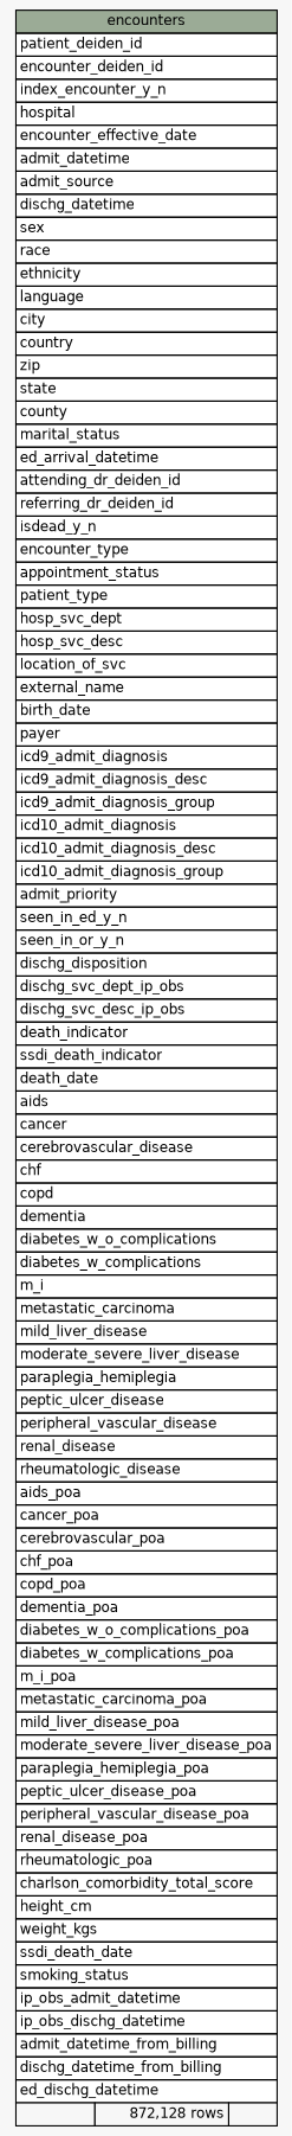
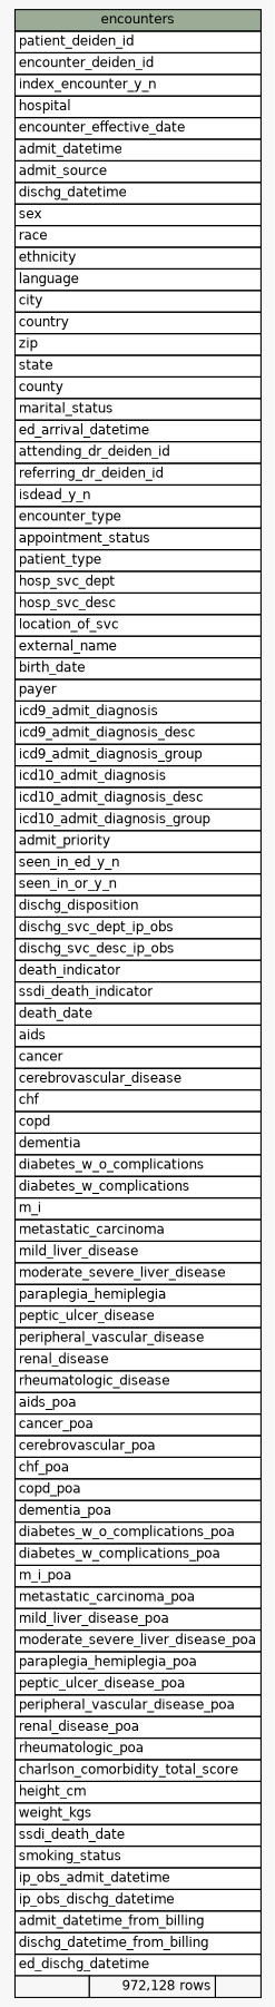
  digraph {
    bgcolor="#f7f7f7"
    fontname=Helvetica
    fontsize=11
    nodesep=0.18
    rankdir=RL
    ranksep=0.46
-   n1 [fontname=Helvetica fontsize=11 label=<     <TABLE BORDER="0" CELLBORDER="1" CELLSPACING="0" BGCOLOR="#ffffff">       <TR><TD COLSPAN="3" BGCOLOR="#9bab96" ALIGN="CENTER">encounters</TD></TR>       <TR><TD PORT="patient_deiden_id" COLSPAN="3" ALIGN="LEFT">patient_deiden_id</TD></TR>       <TR><TD PORT="encounter_deiden_id" COLSPAN="3" ALIGN="LEFT">encounter_deiden_id</TD></TR>       <TR><TD PORT="index_encounter_y_n" COLSPAN="3" ALIGN="LEFT">index_encounter_y_n</TD></TR>       <TR><TD PORT="hospital" COLSPAN="3" ALIGN="LEFT">hospital</TD></TR>       <TR><TD PORT="encounter_effective_date" COLSPAN="3" ALIGN="LEFT">encounter_effective_date</TD></TR>       <TR><TD PORT="admit_datetime" COLSPAN="3" ALIGN="LEFT">admit_datetime</TD></TR>       <TR><TD PORT="admit_source" COLSPAN="3" ALIGN="LEFT">admit_source</TD></TR>       <TR><TD PORT="dischg_datetime" COLSPAN="3" ALIGN="LEFT">dischg_datetime</TD></TR>       <TR><TD PORT="sex" COLSPAN="3" ALIGN="LEFT">sex</TD></TR>       <TR><TD PORT="race" COLSPAN="3" ALIGN="LEFT">race</TD></TR>       <TR><TD PORT="ethnicity" COLSPAN="3" ALIGN="LEFT">ethnicity</TD></TR>       <TR><TD PORT="language" COLSPAN="3" ALIGN="LEFT">language</TD></TR>       <TR><TD PORT="city" COLSPAN="3" ALIGN="LEFT">city</TD></TR>       <TR><TD PORT="country" COLSPAN="3" ALIGN="LEFT">country</TD></TR>       <TR><TD PORT="zip" COLSPAN="3" ALIGN="LEFT">zip</TD></TR>       <TR><TD PORT="state" COLSPAN="3" ALIGN="LEFT">state</TD></TR>       <TR><TD PORT="county" COLSPAN="3" ALIGN="LEFT">county</TD></TR>       <TR><TD PORT="marital_status" COLSPAN="3" ALIGN="LEFT">marital_status</TD></TR>       <TR><TD PORT="ed_arrival_datetime" COLSPAN="3" ALIGN="LEFT">ed_arrival_datetime</TD></TR>       <TR><TD PORT="attending_dr_deiden_id" COLSPAN="3" ALIGN="LEFT">attending_dr_deiden_id</TD></TR>       <TR><TD PORT="referring_dr_deiden_id" COLSPAN="3" ALIGN="LEFT">referring_dr_deiden_id</TD></TR>       <TR><TD PORT="isdead_y_n" COLSPAN="3" ALIGN="LEFT">isdead_y_n</TD></TR>       <TR><TD PORT="encounter_type" COLSPAN="3" ALIGN="LEFT">encounter_type</TD></TR>       <TR><TD PORT="appointment_status" COLSPAN="3" ALIGN="LEFT">appointment_status</TD></TR>       <TR><TD PORT="patient_type" COLSPAN="3" ALIGN="LEFT">patient_type</TD></TR>       <TR><TD PORT="hosp_svc_dept" COLSPAN="3" ALIGN="LEFT">hosp_svc_dept</TD></TR>       <TR><TD PORT="hosp_svc_desc" COLSPAN="3" ALIGN="LEFT">hosp_svc_desc</TD></TR>       <TR><TD PORT="location_of_svc" COLSPAN="3" ALIGN="LEFT">location_of_svc</TD></TR>       <TR><TD PORT="external_name" COLSPAN="3" ALIGN="LEFT">external_name</TD></TR>       <TR><TD PORT="birth_date" COLSPAN="3" ALIGN="LEFT">birth_date</TD></TR>       <TR><TD PORT="payer" COLSPAN="3" ALIGN="LEFT">payer</TD></TR>       <TR><TD PORT="icd9_admit_diagnosis" COLSPAN="3" ALIGN="LEFT">icd9_admit_diagnosis</TD></TR>       <TR><TD PORT="icd9_admit_diagnosis_desc" COLSPAN="3" ALIGN="LEFT">icd9_admit_diagnosis_desc</TD></TR>       <TR><TD PORT="icd9_admit_diagnosis_group" COLSPAN="3" ALIGN="LEFT">icd9_admit_diagnosis_group</TD></TR>       <TR><TD PORT="icd10_admit_diagnosis" COLSPAN="3" ALIGN="LEFT">icd10_admit_diagnosis</TD></TR>       <TR><TD PORT="icd10_admit_diagnosis_desc" COLSPAN="3" ALIGN="LEFT">icd10_admit_diagnosis_desc</TD></TR>       <TR><TD PORT="icd10_admit_diagnosis_group" COLSPAN="3" ALIGN="LEFT">icd10_admit_diagnosis_group</TD></TR>       <TR><TD PORT="admit_priority" COLSPAN="3" ALIGN="LEFT">admit_priority</TD></TR>       <TR><TD PORT="seen_in_ed_y_n" COLSPAN="3" ALIGN="LEFT">seen_in_ed_y_n</TD></TR>       <TR><TD PORT="seen_in_or_y_n" COLSPAN="3" ALIGN="LEFT">seen_in_or_y_n</TD></TR>       <TR><TD PORT="dischg_disposition" COLSPAN="3" ALIGN="LEFT">dischg_disposition</TD></TR>       <TR><TD PORT="dischg_svc_dept_ip_obs" COLSPAN="3" ALIGN="LEFT">dischg_svc_dept_ip_obs</TD></TR>       <TR><TD PORT="dischg_svc_desc_ip_obs" COLSPAN="3" ALIGN="LEFT">dischg_svc_desc_ip_obs</TD></TR>       <TR><TD PORT="death_indicator" COLSPAN="3" ALIGN="LEFT">death_indicator</TD></TR>       <TR><TD PORT="ssdi_death_indicator" COLSPAN="3" ALIGN="LEFT">ssdi_death_indicator</TD></TR>       <TR><TD PORT="death_date" COLSPAN="3" ALIGN="LEFT">death_date</TD></TR>       <TR><TD PORT="aids" COLSPAN="3" ALIGN="LEFT">aids</TD></TR>       <TR><TD PORT="cancer" COLSPAN="3" ALIGN="LEFT">cancer</TD></TR>       <TR><TD PORT="cerebrovascular_disease" COLSPAN="3" ALIGN="LEFT">cerebrovascular_disease</TD></TR>       <TR><TD PORT="chf" COLSPAN="3" ALIGN="LEFT">chf</TD></TR>       <TR><TD PORT="copd" COLSPAN="3" ALIGN="LEFT">copd</TD></TR>       <TR><TD PORT="dementia" COLSPAN="3" ALIGN="LEFT">dementia</TD></TR>       <TR><TD PORT="diabetes_w_o_complications" COLSPAN="3" ALIGN="LEFT">diabetes_w_o_complications</TD></TR>       <TR><TD PORT="diabetes_w_complications" COLSPAN="3" ALIGN="LEFT">diabetes_w_complications</TD></TR>       <TR><TD PORT="m_i" COLSPAN="3" ALIGN="LEFT">m_i</TD></TR>       <TR><TD PORT="metastatic_carcinoma" COLSPAN="3" ALIGN="LEFT">metastatic_carcinoma</TD></TR>       <TR><TD PORT="mild_liver_disease" COLSPAN="3" ALIGN="LEFT">mild_liver_disease</TD></TR>       <TR><TD PORT="moderate_severe_liver_disease" COLSPAN="3" ALIGN="LEFT">moderate_severe_liver_disease</TD></TR>       <TR><TD PORT="paraplegia_hemiplegia" COLSPAN="3" ALIGN="LEFT">paraplegia_hemiplegia</TD></TR>       <TR><TD PORT="peptic_ulcer_disease" COLSPAN="3" ALIGN="LEFT">peptic_ulcer_disease</TD></TR>       <TR><TD PORT="peripheral_vascular_disease" COLSPAN="3" ALIGN="LEFT">peripheral_vascular_disease</TD></TR>       <TR><TD PORT="renal_disease" COLSPAN="3" ALIGN="LEFT">renal_disease</TD></TR>       <TR><TD PORT="rheumatologic_disease" COLSPAN="3" ALIGN="LEFT">rheumatologic_disease</TD></TR>       <TR><TD PORT="aids_poa" COLSPAN="3" ALIGN="LEFT">aids_poa</TD></TR>       <TR><TD PORT="cancer_poa" COLSPAN="3" ALIGN="LEFT">cancer_poa</TD></TR>       <TR><TD PORT="cerebrovascular_poa" COLSPAN="3" ALIGN="LEFT">cerebrovascular_poa</TD></TR>       <TR><TD PORT="chf_poa" COLSPAN="3" ALIGN="LEFT">chf_poa</TD></TR>       <TR><TD PORT="copd_poa" COLSPAN="3" ALIGN="LEFT">copd_poa</TD></TR>       <TR><TD PORT="dementia_poa" COLSPAN="3" ALIGN="LEFT">dementia_poa</TD></TR>       <TR><TD PORT="diabetes_w_o_complications_poa" COLSPAN="3" ALIGN="LEFT">diabetes_w_o_complications_poa</TD></TR>       <TR><TD PORT="diabetes_w_complications_poa" COLSPAN="3" ALIGN="LEFT">diabetes_w_complications_poa</TD></TR>       <TR><TD PORT="m_i_poa" COLSPAN="3" ALIGN="LEFT">m_i_poa</TD></TR>       <TR><TD PORT="metastatic_carcinoma_poa" COLSPAN="3" ALIGN="LEFT">metastatic_carcinoma_poa</TD></TR>       <TR><TD PORT="mild_liver_disease_poa" COLSPAN="3" ALIGN="LEFT">mild_liver_disease_poa</TD></TR>       <TR><TD PORT="moderate_severe_liver_disease_poa" COLSPAN="3" ALIGN="LEFT">moderate_severe_liver_disease_poa</TD></TR>       <TR><TD PORT="paraplegia_hemiplegia_poa" COLSPAN="3" ALIGN="LEFT">paraplegia_hemiplegia_poa</TD></TR>       <TR><TD PORT="peptic_ulcer_disease_poa" COLSPAN="3" ALIGN="LEFT">peptic_ulcer_disease_poa</TD></TR>       <TR><TD PORT="peripheral_vascular_disease_poa" COLSPAN="3" ALIGN="LEFT">peripheral_vascular_disease_poa</TD></TR>       <TR><TD PORT="renal_disease_poa" COLSPAN="3" ALIGN="LEFT">renal_disease_poa</TD></TR>       <TR><TD PORT="rheumatologic_poa" COLSPAN="3" ALIGN="LEFT">rheumatologic_poa</TD></TR>       <TR><TD PORT="charlson_comorbidity_total_score" COLSPAN="3" ALIGN="LEFT">charlson_comorbidity_total_score</TD></TR>       <TR><TD PORT="height_cm" COLSPAN="3" ALIGN="LEFT">height_cm</TD></TR>       <TR><TD PORT="weight_kgs" COLSPAN="3" ALIGN="LEFT">weight_kgs</TD></TR>       <TR><TD PORT="ssdi_death_date" COLSPAN="3" ALIGN="LEFT">ssdi_death_date</TD></TR>       <TR><TD PORT="smoking_status" COLSPAN="3" ALIGN="LEFT">smoking_status</TD></TR>       <TR><TD PORT="ip_obs_admit_datetime" COLSPAN="3" ALIGN="LEFT">ip_obs_admit_datetime</TD></TR>       <TR><TD PORT="ip_obs_dischg_datetime" COLSPAN="3" ALIGN="LEFT">ip_obs_dischg_datetime</TD></TR>       <TR><TD PORT="admit_datetime_from_billing" COLSPAN="3" ALIGN="LEFT">admit_datetime_from_billing</TD></TR>       <TR><TD PORT="dischg_datetime_from_billing" COLSPAN="3" ALIGN="LEFT">dischg_datetime_from_billing</TD></TR>       <TR><TD PORT="ed_dischg_datetime" COLSPAN="3" ALIGN="LEFT">ed_dischg_datetime</TD></TR>       <TR><TD ALIGN="LEFT" BGCOLOR="#f7f7f7">  </TD><TD ALIGN="RIGHT" BGCOLOR="#f7f7f7">872,128 rows</TD><TD ALIGN="RIGHT" BGCOLOR="#f7f7f7">  </TD></TR>     </TABLE>> shape=plaintext]
+   n1 [fontname=Helvetica fontsize=11 label=<     <TABLE BORDER="0" CELLBORDER="1" CELLSPACING="0" BGCOLOR="#ffffff">       <TR><TD COLSPAN="3" BGCOLOR="#9bab96" ALIGN="CENTER">encounters</TD></TR>       <TR><TD PORT="patient_deiden_id" COLSPAN="3" ALIGN="LEFT">patient_deiden_id</TD></TR>       <TR><TD PORT="encounter_deiden_id" COLSPAN="3" ALIGN="LEFT">encounter_deiden_id</TD></TR>       <TR><TD PORT="index_encounter_y_n" COLSPAN="3" ALIGN="LEFT">index_encounter_y_n</TD></TR>       <TR><TD PORT="hospital" COLSPAN="3" ALIGN="LEFT">hospital</TD></TR>       <TR><TD PORT="encounter_effective_date" COLSPAN="3" ALIGN="LEFT">encounter_effective_date</TD></TR>       <TR><TD PORT="admit_datetime" COLSPAN="3" ALIGN="LEFT">admit_datetime</TD></TR>       <TR><TD PORT="admit_source" COLSPAN="3" ALIGN="LEFT">admit_source</TD></TR>       <TR><TD PORT="dischg_datetime" COLSPAN="3" ALIGN="LEFT">dischg_datetime</TD></TR>       <TR><TD PORT="sex" COLSPAN="3" ALIGN="LEFT">sex</TD></TR>       <TR><TD PORT="race" COLSPAN="3" ALIGN="LEFT">race</TD></TR>       <TR><TD PORT="ethnicity" COLSPAN="3" ALIGN="LEFT">ethnicity</TD></TR>       <TR><TD PORT="language" COLSPAN="3" ALIGN="LEFT">language</TD></TR>       <TR><TD PORT="city" COLSPAN="3" ALIGN="LEFT">city</TD></TR>       <TR><TD PORT="country" COLSPAN="3" ALIGN="LEFT">country</TD></TR>       <TR><TD PORT="zip" COLSPAN="3" ALIGN="LEFT">zip</TD></TR>       <TR><TD PORT="state" COLSPAN="3" ALIGN="LEFT">state</TD></TR>       <TR><TD PORT="county" COLSPAN="3" ALIGN="LEFT">county</TD></TR>       <TR><TD PORT="marital_status" COLSPAN="3" ALIGN="LEFT">marital_status</TD></TR>       <TR><TD PORT="ed_arrival_datetime" COLSPAN="3" ALIGN="LEFT">ed_arrival_datetime</TD></TR>       <TR><TD PORT="attending_dr_deiden_id" COLSPAN="3" ALIGN="LEFT">attending_dr_deiden_id</TD></TR>       <TR><TD PORT="referring_dr_deiden_id" COLSPAN="3" ALIGN="LEFT">referring_dr_deiden_id</TD></TR>       <TR><TD PORT="isdead_y_n" COLSPAN="3" ALIGN="LEFT">isdead_y_n</TD></TR>       <TR><TD PORT="encounter_type" COLSPAN="3" ALIGN="LEFT">encounter_type</TD></TR>       <TR><TD PORT="appointment_status" COLSPAN="3" ALIGN="LEFT">appointment_status</TD></TR>       <TR><TD PORT="patient_type" COLSPAN="3" ALIGN="LEFT">patient_type</TD></TR>       <TR><TD PORT="hosp_svc_dept" COLSPAN="3" ALIGN="LEFT">hosp_svc_dept</TD></TR>       <TR><TD PORT="hosp_svc_desc" COLSPAN="3" ALIGN="LEFT">hosp_svc_desc</TD></TR>       <TR><TD PORT="location_of_svc" COLSPAN="3" ALIGN="LEFT">location_of_svc</TD></TR>       <TR><TD PORT="external_name" COLSPAN="3" ALIGN="LEFT">external_name</TD></TR>       <TR><TD PORT="birth_date" COLSPAN="3" ALIGN="LEFT">birth_date</TD></TR>       <TR><TD PORT="payer" COLSPAN="3" ALIGN="LEFT">payer</TD></TR>       <TR><TD PORT="icd9_admit_diagnosis" COLSPAN="3" ALIGN="LEFT">icd9_admit_diagnosis</TD></TR>       <TR><TD PORT="icd9_admit_diagnosis_desc" COLSPAN="3" ALIGN="LEFT">icd9_admit_diagnosis_desc</TD></TR>       <TR><TD PORT="icd9_admit_diagnosis_group" COLSPAN="3" ALIGN="LEFT">icd9_admit_diagnosis_group</TD></TR>       <TR><TD PORT="icd10_admit_diagnosis" COLSPAN="3" ALIGN="LEFT">icd10_admit_diagnosis</TD></TR>       <TR><TD PORT="icd10_admit_diagnosis_desc" COLSPAN="3" ALIGN="LEFT">icd10_admit_diagnosis_desc</TD></TR>       <TR><TD PORT="icd10_admit_diagnosis_group" COLSPAN="3" ALIGN="LEFT">icd10_admit_diagnosis_group</TD></TR>       <TR><TD PORT="admit_priority" COLSPAN="3" ALIGN="LEFT">admit_priority</TD></TR>       <TR><TD PORT="seen_in_ed_y_n" COLSPAN="3" ALIGN="LEFT">seen_in_ed_y_n</TD></TR>       <TR><TD PORT="seen_in_or_y_n" COLSPAN="3" ALIGN="LEFT">seen_in_or_y_n</TD></TR>       <TR><TD PORT="dischg_disposition" COLSPAN="3" ALIGN="LEFT">dischg_disposition</TD></TR>       <TR><TD PORT="dischg_svc_dept_ip_obs" COLSPAN="3" ALIGN="LEFT">dischg_svc_dept_ip_obs</TD></TR>       <TR><TD PORT="dischg_svc_desc_ip_obs" COLSPAN="3" ALIGN="LEFT">dischg_svc_desc_ip_obs</TD></TR>       <TR><TD PORT="death_indicator" COLSPAN="3" ALIGN="LEFT">death_indicator</TD></TR>       <TR><TD PORT="ssdi_death_indicator" COLSPAN="3" ALIGN="LEFT">ssdi_death_indicator</TD></TR>       <TR><TD PORT="death_date" COLSPAN="3" ALIGN="LEFT">death_date</TD></TR>       <TR><TD PORT="aids" COLSPAN="3" ALIGN="LEFT">aids</TD></TR>       <TR><TD PORT="cancer" COLSPAN="3" ALIGN="LEFT">cancer</TD></TR>       <TR><TD PORT="cerebrovascular_disease" COLSPAN="3" ALIGN="LEFT">cerebrovascular_disease</TD></TR>       <TR><TD PORT="chf" COLSPAN="3" ALIGN="LEFT">chf</TD></TR>       <TR><TD PORT="copd" COLSPAN="3" ALIGN="LEFT">copd</TD></TR>       <TR><TD PORT="dementia" COLSPAN="3" ALIGN="LEFT">dementia</TD></TR>       <TR><TD PORT="diabetes_w_o_complications" COLSPAN="3" ALIGN="LEFT">diabetes_w_o_complications</TD></TR>       <TR><TD PORT="diabetes_w_complications" COLSPAN="3" ALIGN="LEFT">diabetes_w_complications</TD></TR>       <TR><TD PORT="m_i" COLSPAN="3" ALIGN="LEFT">m_i</TD></TR>       <TR><TD PORT="metastatic_carcinoma" COLSPAN="3" ALIGN="LEFT">metastatic_carcinoma</TD></TR>       <TR><TD PORT="mild_liver_disease" COLSPAN="3" ALIGN="LEFT">mild_liver_disease</TD></TR>       <TR><TD PORT="moderate_severe_liver_disease" COLSPAN="3" ALIGN="LEFT">moderate_severe_liver_disease</TD></TR>       <TR><TD PORT="paraplegia_hemiplegia" COLSPAN="3" ALIGN="LEFT">paraplegia_hemiplegia</TD></TR>       <TR><TD PORT="peptic_ulcer_disease" COLSPAN="3" ALIGN="LEFT">peptic_ulcer_disease</TD></TR>       <TR><TD PORT="peripheral_vascular_disease" COLSPAN="3" ALIGN="LEFT">peripheral_vascular_disease</TD></TR>       <TR><TD PORT="renal_disease" COLSPAN="3" ALIGN="LEFT">renal_disease</TD></TR>       <TR><TD PORT="rheumatologic_disease" COLSPAN="3" ALIGN="LEFT">rheumatologic_disease</TD></TR>       <TR><TD PORT="aids_poa" COLSPAN="3" ALIGN="LEFT">aids_poa</TD></TR>       <TR><TD PORT="cancer_poa" COLSPAN="3" ALIGN="LEFT">cancer_poa</TD></TR>       <TR><TD PORT="cerebrovascular_poa" COLSPAN="3" ALIGN="LEFT">cerebrovascular_poa</TD></TR>       <TR><TD PORT="chf_poa" COLSPAN="3" ALIGN="LEFT">chf_poa</TD></TR>       <TR><TD PORT="copd_poa" COLSPAN="3" ALIGN="LEFT">copd_poa</TD></TR>       <TR><TD PORT="dementia_poa" COLSPAN="3" ALIGN="LEFT">dementia_poa</TD></TR>       <TR><TD PORT="diabetes_w_o_complications_poa" COLSPAN="3" ALIGN="LEFT">diabetes_w_o_complications_poa</TD></TR>       <TR><TD PORT="diabetes_w_complications_poa" COLSPAN="3" ALIGN="LEFT">diabetes_w_complications_poa</TD></TR>       <TR><TD PORT="m_i_poa" COLSPAN="3" ALIGN="LEFT">m_i_poa</TD></TR>       <TR><TD PORT="metastatic_carcinoma_poa" COLSPAN="3" ALIGN="LEFT">metastatic_carcinoma_poa</TD></TR>       <TR><TD PORT="mild_liver_disease_poa" COLSPAN="3" ALIGN="LEFT">mild_liver_disease_poa</TD></TR>       <TR><TD PORT="moderate_severe_liver_disease_poa" COLSPAN="3" ALIGN="LEFT">moderate_severe_liver_disease_poa</TD></TR>       <TR><TD PORT="paraplegia_hemiplegia_poa" COLSPAN="3" ALIGN="LEFT">paraplegia_hemiplegia_poa</TD></TR>       <TR><TD PORT="peptic_ulcer_disease_poa" COLSPAN="3" ALIGN="LEFT">peptic_ulcer_disease_poa</TD></TR>       <TR><TD PORT="peripheral_vascular_disease_poa" COLSPAN="3" ALIGN="LEFT">peripheral_vascular_disease_poa</TD></TR>       <TR><TD PORT="renal_disease_poa" COLSPAN="3" ALIGN="LEFT">renal_disease_poa</TD></TR>       <TR><TD PORT="rheumatologic_poa" COLSPAN="3" ALIGN="LEFT">rheumatologic_poa</TD></TR>       <TR><TD PORT="charlson_comorbidity_total_score" COLSPAN="3" ALIGN="LEFT">charlson_comorbidity_total_score</TD></TR>       <TR><TD PORT="height_cm" COLSPAN="3" ALIGN="LEFT">height_cm</TD></TR>       <TR><TD PORT="weight_kgs" COLSPAN="3" ALIGN="LEFT">weight_kgs</TD></TR>       <TR><TD PORT="ssdi_death_date" COLSPAN="3" ALIGN="LEFT">ssdi_death_date</TD></TR>       <TR><TD PORT="smoking_status" COLSPAN="3" ALIGN="LEFT">smoking_status</TD></TR>       <TR><TD PORT="ip_obs_admit_datetime" COLSPAN="3" ALIGN="LEFT">ip_obs_admit_datetime</TD></TR>       <TR><TD PORT="ip_obs_dischg_datetime" COLSPAN="3" ALIGN="LEFT">ip_obs_dischg_datetime</TD></TR>       <TR><TD PORT="admit_datetime_from_billing" COLSPAN="3" ALIGN="LEFT">admit_datetime_from_billing</TD></TR>       <TR><TD PORT="dischg_datetime_from_billing" COLSPAN="3" ALIGN="LEFT">dischg_datetime_from_billing</TD></TR>       <TR><TD PORT="ed_dischg_datetime" COLSPAN="3" ALIGN="LEFT">ed_dischg_datetime</TD></TR>       <TR><TD ALIGN="LEFT" BGCOLOR="#f7f7f7">  </TD><TD ALIGN="RIGHT" BGCOLOR="#f7f7f7">972,128 rows</TD><TD ALIGN="RIGHT" BGCOLOR="#f7f7f7">  </TD></TR>     </TABLE>> shape=plaintext]
  }
